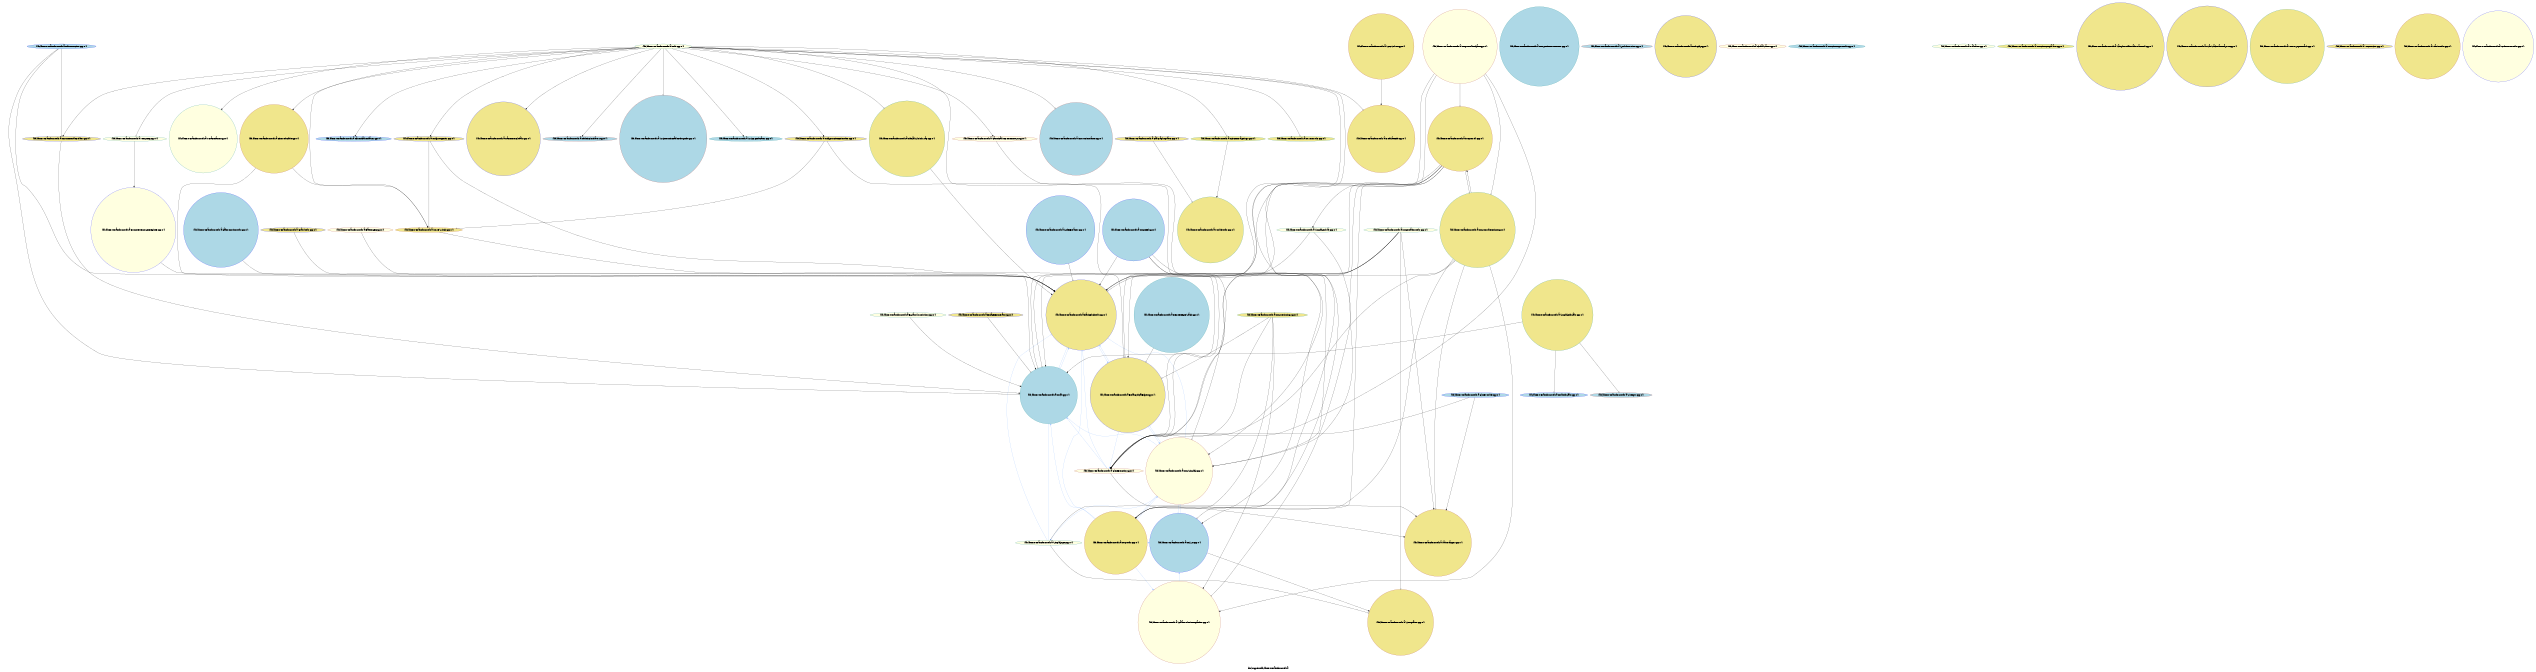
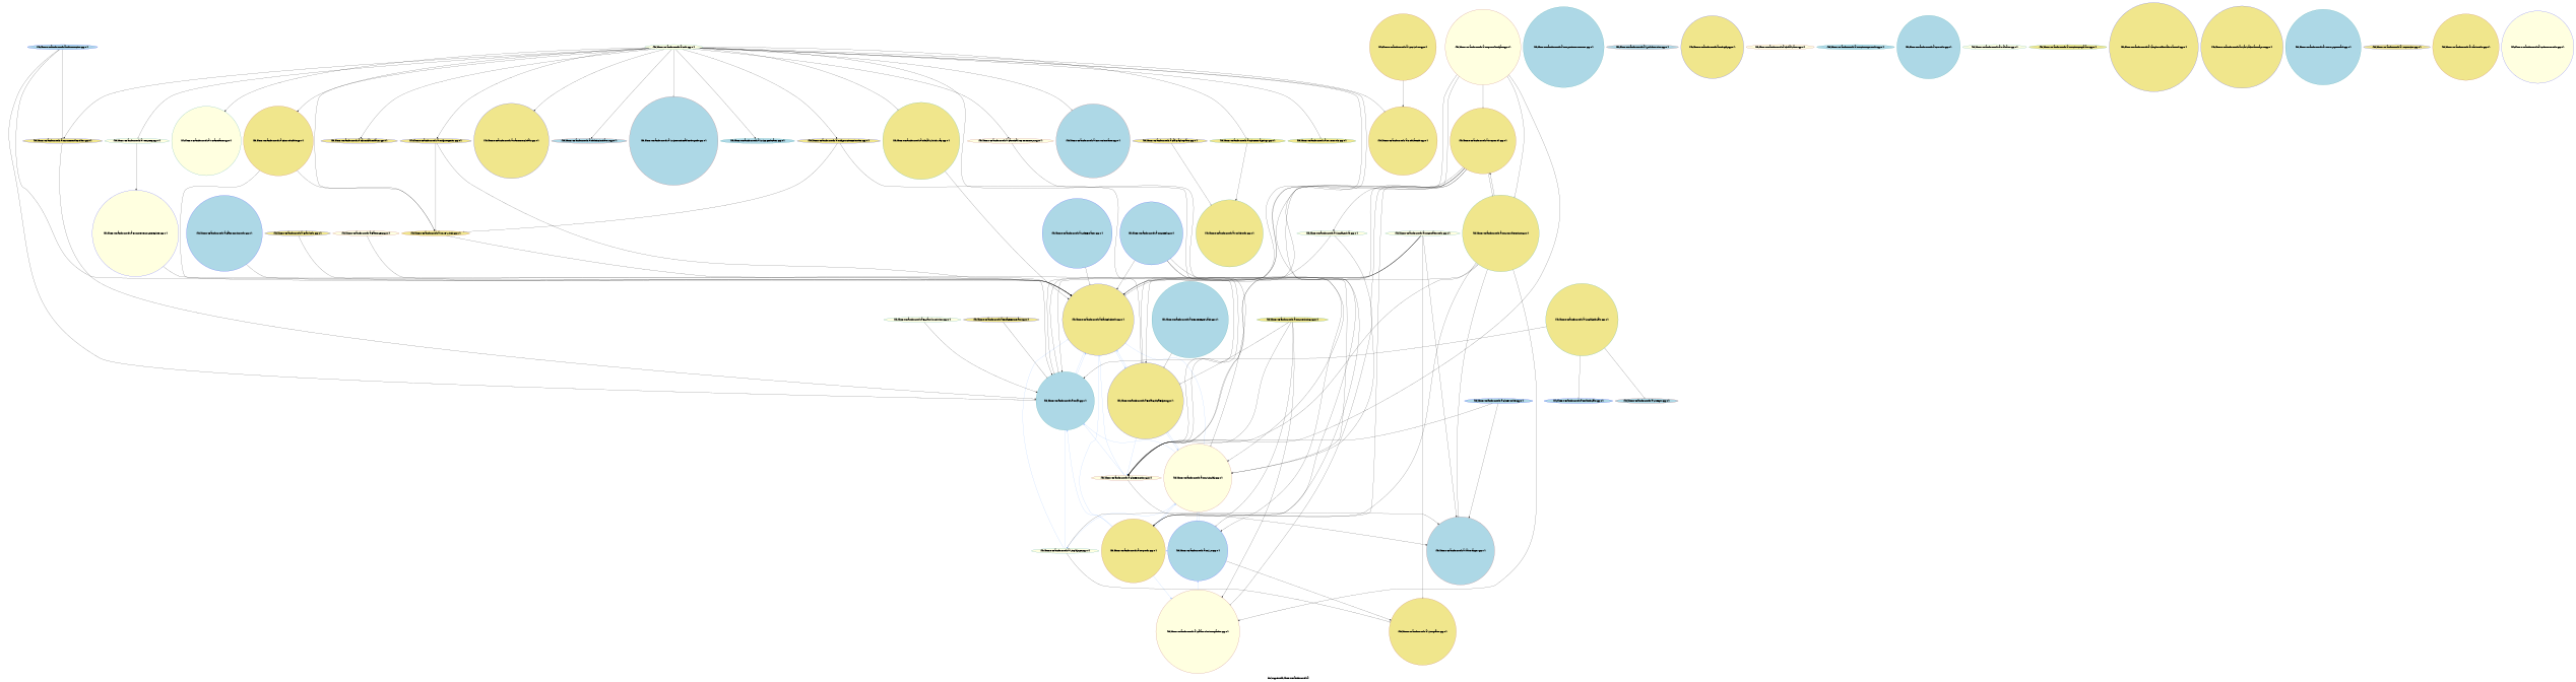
  digraph {
    label="bin/bugpoint_lib/libLLVMTransformUtils.a"
    rankdir=TB
    node [color=blue fillcolor=khaki group=0 shape=circle style=filled]
    edge [arrowhead=odot]
    n1 [group=1 label="{lib/libLLVMTransformUtils.a(BasicBlockUtils.cpp.o)}"]
    n2 [group=1 label="{lib/libLLVMTransformUtils.a(BreakCriticalEdges.cpp.o)}"]
    n3 [color=teal fillcolor=lightblue group=1 label="{lib/libLLVMTransformUtils.a(Local.cpp.o)}"]
    n4 [color=brown fillcolor=lightyellow group=1 label="{lib/libLLVMTransformUtils.a(CloneFunction.cpp.o)}" shape=ellipse]
    n5 [color=brown fillcolor=lightyellow group=1 label="{lib/libLLVMTransformUtils.a(LoopSimplify.cpp.o)}"]
-   n6 [color=brown label="{lib/libLLVMTransformUtils.a(ValueMapper.cpp.o)}"]
+   n6 [color=brown fillcolor=lightblue label="{lib/libLLVMTransformUtils.a(ValueMapper.cpp.o)}"]
    n7 [fillcolor=lightblue group=1 label="{lib/libLLVMTransformUtils.a(LCSSA.cpp.o)}"]
    n8 [color=brown group=1 label="{lib/libLLVMTransformUtils.a(LoopUtils.cpp.o)}"]
    n9 [color=teal fillcolor=lightyellow group=1 label="{lib/libLLVMTransformUtils.a(SimplifyCFG.cpp.o)}" shape=ellipse]
    n10 [color=brown label="{lib/libLLVMTransformUtils.a(SSAUpdater.cpp.o)}"]
    n11 [color=brown fillcolor=lightyellow group=1 label="{lib/libLLVMTransformUtils.a(ScalarEvolutionExpander.cpp.o)}"]
    n12 [fillcolor=lightblue label="{lib/libLLVMTransformUtils.a(CloneModule.cpp.o)}" shape=ellipse]
    n13 [color=teal fillcolor=lightblue label="{lib/libLLVMTransformUtils.a(EntryExitInstrumenter.cpp.o)}"]
    n14 [color=brown label="{lib/libLLVMTransformUtils.a(FixIrreducible.cpp.o)}"]
    n15 [color=brown label="{lib/libLLVMTransformUtils.a(LowerSwitch.cpp.o)}" shape=ellipse]
    n16 [color=teal label="{lib/libLLVMTransformUtils.a(InjectTLIMappings.cpp.o)}" shape=ellipse]
    n17 [color=teal label="{lib/libLLVMTransformUtils.a(ModuleUtils.cpp.o)}"]
    n18 [color=brown fillcolor=lightblue label="{lib/libLLVMTransformUtils.a(InstructionNamer.cpp.o)}"]
    n19 [color=teal label="{lib/libLLVMTransformUtils.a(LibCallsShrinkWrap.cpp.o)}"]
    n20 [color=teal label="{lib/libLLVMTransformUtils.a(LowerInvoke.cpp.o)}" shape=ellipse]
    n21 [color=teal fillcolor=lightyellow label="{lib/libLLVMTransformUtils.a(Mem2Reg.cpp.o)}" shape=ellipse]
    n22 [fillcolor=lightyellow label="{lib/libLLVMTransformUtils.a(PromoteMemoryToRegister.cpp.o)}"]
    n23 [color=teal fillcolor=lightyellow label="{lib/libLLVMTransformUtils.a(MetaRenamer.cpp.o)}"]
    n24 [color=brown fillcolor=lightblue label="{lib/libLLVMTransformUtils.a(SymbolRewriter.cpp.o)}" shape=ellipse]
    n25 [label="{lib/libLLVMTransformUtils.a(UnifyFunctionExitNodes.cpp.o)}" shape=ellipse]
    n26 [label="{lib/libLLVMTransformUtils.a(UnifyLoopExits.cpp.o)}" shape=ellipse]
    n27 [color=teal fillcolor=lightyellow label="{lib/libLLVMTransformUtils.a(Utils.cpp.o)}" shape=ellipse]
    n28 [label="{lib/libLLVMTransformUtils.a(AssumeBundleBuilder.cpp.o)}" shape=ellipse]
-   n29 [fillcolor=lightblue label="{lib/libLLVMTransformUtils.a(CanonicalizeAliases.cpp.o)}" shape=ellipse]
+   n29 [label="{lib/libLLVMTransformUtils.a(CanonicalizeAliases.cpp.o)}" shape=ellipse]
    n30 [color=brown fillcolor=lightyellow label="{lib/libLLVMTransformUtils.a(CanonicalizeFreezeInLoops.cpp.o)}" shape=ellipse]
    n31 [label="{lib/libLLVMTransformUtils.a(NameAnonGlobals.cpp.o)}"]
    n32 [color=brown label="{lib/libLLVMTransformUtils.a(PredicateInfo.cpp.o)}"]
    n33 [color=brown fillcolor=lightblue label="{lib/libLLVMTransformUtils.a(AddDiscriminators.cpp.o)}" shape=ellipse]
    n34 [color=brown fillcolor=lightblue label="{lib/libLLVMTransformUtils.a(StripNonLineTableDebugInfo.cpp.o)}"]
    n35 [color=teal fillcolor=lightblue label="{lib/libLLVMTransformUtils.a(StripGCRelocates.cpp.o)}" shape=ellipse]
    n36 [color=teal fillcolor=lightyellow label="{lib/libLLVMTransformUtils.a(BypassSlowDivision.cpp.o)}" shape=ellipse]
    n37 [color=teal label="{lib/libLLVMTransformUtils.a(SimplifyLibCalls.cpp.o)}"]
    n38 [fillcolor=lightblue label="{lib/libLLVMTransformUtils.a(BuildLibCalls.cpp.o)}" shape=ellipse]
    n39 [color=brown fillcolor=lightblue label="{lib/libLLVMTransformUtils.a(SizeOpts.cpp.o)}" shape=ellipse]
    n40 [fillcolor=lightblue label="{lib/libLLVMTransformUtils.a(InlineFunction.cpp.o)}" shape=ellipse]
    n41 [label="{lib/libLLVMTransformUtils.a(Debugify.cpp.o)}"]
    n42 [color=teal fillcolor=lightblue label="{lib/libLLVMTransformUtils.a(DemoteRegToStack.cpp.o)}"]
    n43 [label="{lib/libLLVMTransformUtils.a(EscapeEnumerator.cpp.o)}" shape=ellipse]
    n44 [label="{lib/libLLVMTransformUtils.a(CallGraphUpdater.cpp.o)}" shape=ellipse]
    n45 [color=brown fillcolor=lightyellow label="{lib/libLLVMTransformUtils.a(GlobalStatus.cpp.o)}" shape=ellipse]
    n46 [color=teal fillcolor=lightblue label="{lib/libLLVMTransformUtils.a(FunctionImportUtils.cpp.o)}" shape=ellipse]
+   n47 [color=teal fillcolor=lightblue label="{lib/libLLVMTransformUtils.a(CtorUtils.cpp.o)}"]
    n48 [color=teal fillcolor=lightyellow label="{lib/libLLVMTransformUtils.a(Evaluator.cpp.o)}" shape=ellipse]
    n49 [fillcolor=lightblue label="{lib/libLLVMTransformUtils.a(CodeExtractor.cpp.o)}"]
    n50 [fillcolor=lightblue label="{lib/libLLVMTransformUtils.a(CallPromotionUtils.cpp.o)}"]
    n51 [color=teal label="{lib/libLLVMTransformUtils.a(FunctionComparator.cpp.o)}" shape=ellipse]
    n52 [label="{lib/libLLVMTransformUtils.a(SampleProfileLoaderBaseUtil.cpp.o)}"]
    n53 [label="{lib/libLLVMTransformUtils.a(ASanStackFrameLayout.cpp.o)}"]
-   n54 [color=teal label="{lib/libLLVMTransformUtils.a(MemoryOpRemark.cpp.o)}"]
+   n54 [color=teal fillcolor=lightblue label="{lib/libLLVMTransformUtils.a(MemoryOpRemark.cpp.o)}"]
    n55 [label="{lib/libLLVMTransformUtils.a(GuardUtils.cpp.o)}" shape=ellipse]
    n56 [label="{lib/libLLVMTransformUtils.a(VNCoercion.cpp.o)}" shape=ellipse]
    n57 [color=teal fillcolor=lightyellow label="{lib/libLLVMTransformUtils.a(SimplifyIndVar.cpp.o)}" shape=ellipse]
    n58 [color=teal label="{lib/libLLVMTransformUtils.a(LoopVersioning.cpp.o)}" shape=ellipse]
    n59 [color=teal fillcolor=lightyellow label="{lib/libLLVMTransformUtils.a(LoopRotationUtils.cpp.o)}" shape=ellipse]
    n60 [fillcolor=lightblue label="{lib/libLLVMTransformUtils.a(LoopPeel.cpp.o)}"]
    n61 [color=brown label="{lib/libLLVMTransformUtils.a(LoopUnroll.cpp.o)}"]
    n62 [color=teal label="{lib/libLLVMTransformUtils.a(LoopUnrollRuntime.cpp.o)}"]
    n63 [color=brown fillcolor=lightyellow label="{lib/libLLVMTransformUtils.a(LoopUnrollAndJam.cpp.o)}"]
    n64 [color=brown label="{lib/libLLVMTransformUtils.a(MatrixUtils.cpp.o)}"]
    n65 [color=brown label="{lib/libLLVMTransformUtils.a(SCCPSolver.cpp.o)}"]
    n66 [color=brown fillcolor=lightyellow label="{lib/libLLVMTransformUtils.a(FlattenCFG.cpp.o)}" shape=ellipse]
    n67 [fillcolor=lightyellow label="{lib/libLLVMTransformUtils.a(CodeMoverUtils.cpp.o)}"]
    subgraph sub_1 {
      rank=same
      n1
    }
    subgraph sub_2 {
      rank=same
      n2
      n3
    }
    subgraph sub_3 {
      rank=same
      n4
      n5
    }
    subgraph sub_4 {
      rank=same
      n6
      n7
      n8
      n9
    }
    subgraph sub_5 {
      rank=same
      n1
    }
    subgraph sub_6 {
      rank=same
      n2
      n3
    }
    subgraph sub_7 {
      rank=same
      n4
      n5
    }
    subgraph sub_8 {
      rank=same
      n6
      n7
      n8
      n9
    }
    n1 -> n2 [arrowhead=diamond color="0.600000 0.5 1"]
    n1 -> n3 [color="0.600000 0.5 1"]
    n2 -> n1 [arrowhead=diamond color="0.600000 0.5 1"]
    n2 -> n4 [arrowhead=diamond color="0.600000 0.5 1"]
    n2 -> n5 [arrowhead=diamond color="0.600000 0.5 1"]
    n3 -> n1 [arrowhead=diamond color="0.600000 0.5 1"]
    n4 -> n1 [color="0.600000 0.5 1"]
    n4 -> n3 [arrowhead=diamond color="0.600000 0.5 1"]
    n4 -> n6 [arrowhead=diamond]
    n5 -> n1 [color="0.600000 0.5 1"]
    n5 -> n2 [color="0.600000 0.5 1"]
    n5 -> n3 [color="0.600000 0.5 1"]
    n5 -> n7 [color="0.600000 0.5 1"]
    n5 -> n8 [color="0.600000 0.5 1"]
    n5 -> n9 [arrowhead=diamond color="0.600000 0.5 1"]
    n7 -> n5 [color="0.600000 0.5 1"]
    n7 -> n10 [arrowhead=diamond]
    n8 -> n1 [color="0.600000 0.5 1"]
    n8 -> n3 [arrowhead=diamond color="0.600000 0.5 1"]
    n8 -> n5 [arrowhead=diamond color="0.600000 0.5 1"]
    n8 -> n7 [arrowhead=diamond color="0.600000 0.5 1"]
    n8 -> n11 [arrowhead=diamond color="0.600000 0.5 1"]
    n9 -> n1 [color="0.600000 0.5 1"]
    n9 -> n3 [color="0.600000 0.5 1"]
    n9 -> n6 [arrowhead=diamond]
    n9 -> n10
    n11 -> n7 [arrowhead=diamond color="0.600000 0.5 1"]
    n12 -> n4
    n12 -> n6 [arrowhead=diamond]
    n14 -> n1 [arrowhead=diamond]
    n14 -> n15 [arrowhead=diamond]
    n15 -> n1
    n16 -> n17 [arrowhead=diamond]
    n19 -> n1 [arrowhead=diamond]
    n21 -> n22 [arrowhead=diamond]
    n22 -> n3 [arrowhead=diamond]
    n25 -> n2
    n25 -> n15
    n26 -> n1
    n26 -> n15
    n27 -> n2
    n27 -> n5 [arrowhead=diamond]
    n27 -> n7
    n27 -> n14 [arrowhead=diamond]
    n27 -> n15
    n27 -> n16
    n27 -> n18
    n27 -> n19
    n27 -> n20
    n27 -> n21
    n27 -> n23 [arrowhead=diamond]
    n27 -> n25 [arrowhead=diamond]
    n27 -> n26 [arrowhead=diamond]
    n27 -> n28 [arrowhead=diamond]
    n27 -> n29 [arrowhead=diamond]
    n27 -> n30 [arrowhead=diamond]
    n27 -> n31 [arrowhead=diamond]
    n27 -> n32
    n27 -> n33 [arrowhead=diamond]
    n27 -> n34
    n27 -> n35 [arrowhead=diamond]
    n28 -> n3 [arrowhead=diamond]
    n30 -> n5 [arrowhead=diamond]
    n36 -> n3 [arrowhead=diamond]
    n37 -> n3 [arrowhead=diamond]
    n37 -> n38
    n37 -> n39
    n40 -> n3
    n40 -> n4
    n40 -> n28
    n42 -> n2
    n43 -> n3
    n44 -> n17
    n49 -> n1
    n50 -> n1
    n55 -> n1
    n57 -> n3
    n57 -> n11
    n58 -> n2
    n58 -> n4 [arrowhead=diamond]
    n58 -> n8 [arrowhead=diamond]
    n58 -> n11 [arrowhead=diamond]
    n59 -> n1 [arrowhead=diamond]
    n59 -> n2 [arrowhead=diamond]
    n59 -> n3 [arrowhead=diamond]
    n59 -> n4 [arrowhead=diamond]
    n59 -> n6 [arrowhead=diamond]
    n59 -> n10
    n60 -> n1 [arrowhead=diamond]
    n60 -> n4
    n60 -> n5
    n60 -> n8
    n61 -> n1
    n61 -> n3
    n61 -> n4 [arrowhead=diamond]
    n61 -> n5
    n61 -> n7 [arrowhead=diamond]
    n61 -> n57 [arrowhead=diamond]
    n61 -> n62
    n62 -> n1
    n62 -> n4
    n62 -> n6
    n62 -> n8
    n62 -> n11 [arrowhead=diamond]
    n62 -> n61 [arrowhead=diamond]
    n63 -> n1
    n63 -> n4
    n63 -> n8
    n63 -> n61
    n63 -> n62
    n65 -> n32 [arrowhead=diamond]
    n66 -> n1 [arrowhead=diamond]
  }
